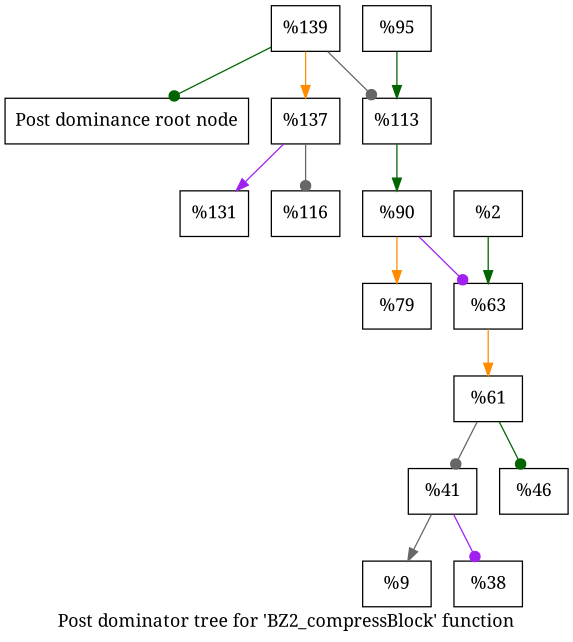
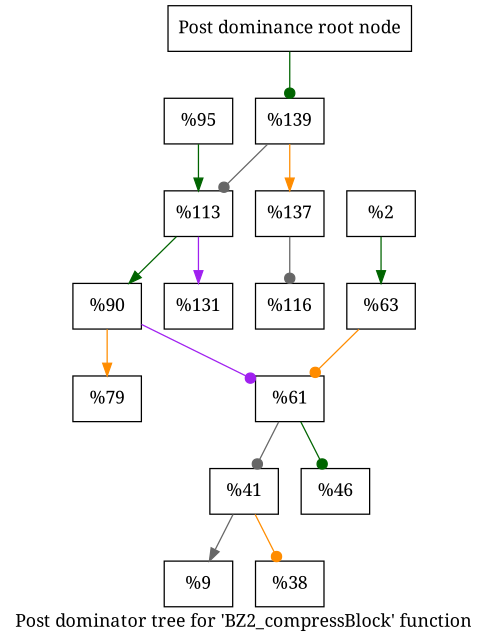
  digraph {
    fontname="Noto Serif"
    label="Post dominator tree for 'BZ2_compressBlock' function"
    node [fontname="Noto Serif" shape=record]
    edge [arrowhead=normal color=darkgreen fontname="Noto Serif"]
    n1 [label="{Post dominance root node}"]
    n2 [label="{%139}"]
    n3 [label="{%113}"]
    n4 [label="{%137}"]
    n5 [label="{%90}"]
    n6 [label="{%116}"]
    n7 [label="{%131}"]
    n8 [label="{%63}"]
    n9 [label="{%79}"]
    n10 [label="{%95}"]
    n11 [label="{%61}"]
    n12 [label="{%2}"]
    n13 [label="{%41}"]
    n14 [label="{%46}"]
    n15 [label="{%9}"]
    n16 [label="{%38}"]
-   n2 -> n1 [arrowhead=dot]
+   n1 -> n2 [arrowhead=dot]
    n2 -> n3 [arrowhead=dot color=gray40]
    n2 -> n4 [color=darkorange]
    n3 -> n5
    n4 -> n6 [arrowhead=dot color=gray40]
-   n4 -> n7 [color=purple]
-   n5 -> n8 [arrowhead=dot color=purple]
+   n3 -> n7 [color=purple]
+   n5 -> n11 [arrowhead=dot color=purple]
    n5 -> n9 [color=darkorange]
-   n8 -> n11 [color=darkorange]
+   n8 -> n11 [arrowhead=dot color=darkorange]
    n10 -> n3
    n11 -> n13 [arrowhead=dot color=gray40]
    n11 -> n14 [arrowhead=dot]
    n12 -> n8
    n13 -> n15 [color=gray40]
-   n13 -> n16 [arrowhead=dot color=purple]
+   n13 -> n16 [arrowhead=dot color=darkorange]
  }
